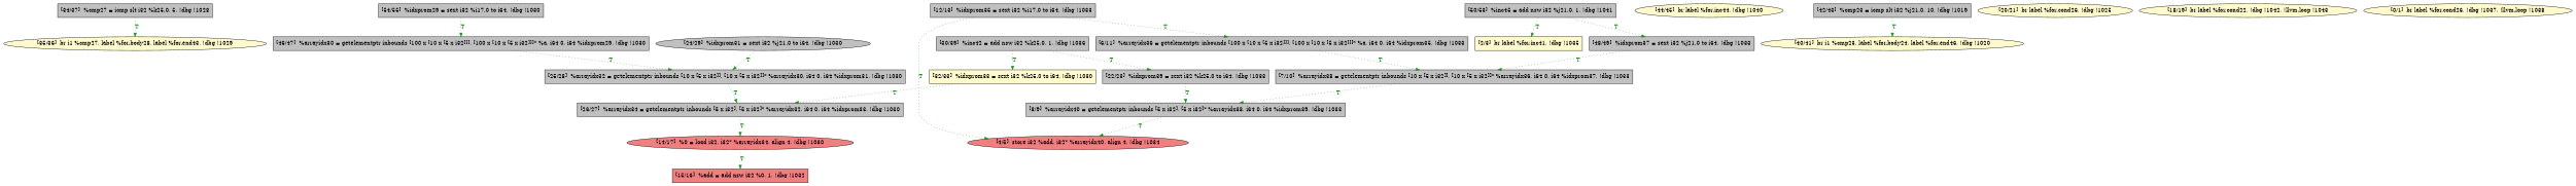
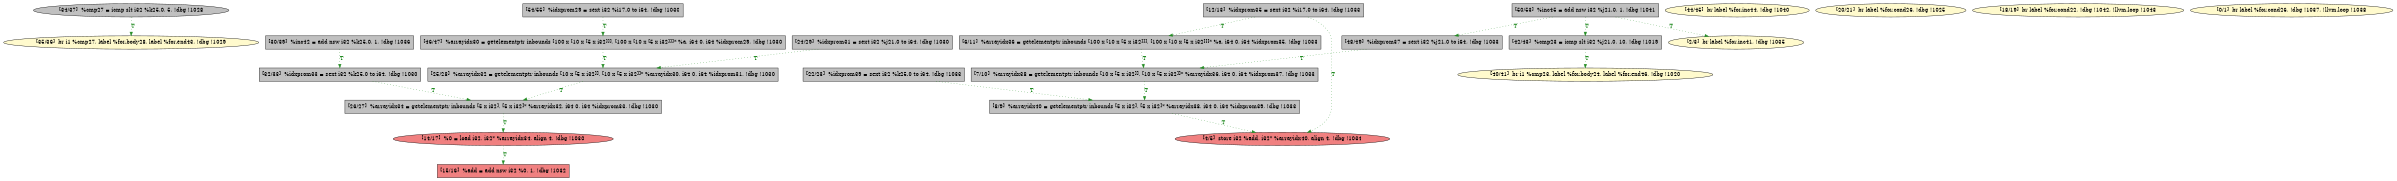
  digraph {
    node [fillcolor=grey shape=rectangle style=filled]
    edge [color=forestgreen fontcolor=forestgreen style=dotted]
-   n1 [label="[34/37]  %cmp27 = icmp slt i32 %k25.0, 5, !dbg !1028"]
+   n1 [label="[34/37]  %cmp27 = icmp slt i32 %k25.0, 5, !dbg !1028" shape=ellipse]
    n2 [fillcolor=lemonchiffon label="[35/36]  br i1 %cmp27, label %for.body28, label %for.end43, !dbg !1029" shape=ellipse]
    n3 [label="[30/39]  %inc42 = add nsw i32 %k25.0, 1, !dbg !1036"]
-   n4 [fillcolor=lemonchiffon label="[32/33]  %idxprom33 = sext i32 %k25.0 to i64, !dbg !1030"]
+   n4 [label="[32/33]  %idxprom33 = sext i32 %k25.0 to i64, !dbg !1030"]
    n5 [label="[22/23]  %idxprom39 = sext i32 %k25.0 to i64, !dbg !1033"]
    n6 [label="[26/27]  %arrayidx34 = getelementptr inbounds [5 x i32], [5 x i32]* %arrayidx32, i64 0, i64 %idxprom33, !dbg !1030"]
    n7 [label="[8/9]  %arrayidx40 = getelementptr inbounds [5 x i32], [5 x i32]* %arrayidx38, i64 0, i64 %idxprom39, !dbg !1033"]
    n8 [label="[46/47]  %arrayidx30 = getelementptr inbounds [100 x [10 x [5 x i32]]], [100 x [10 x [5 x i32]]]* %a, i64 0, i64 %idxprom29, !dbg !1030"]
    n9 [label="[25/28]  %arrayidx32 = getelementptr inbounds [10 x [5 x i32]], [10 x [5 x i32]]* %arrayidx30, i64 0, i64 %idxprom31, !dbg !1030"]
    n10 [label="[7/10]  %arrayidx38 = getelementptr inbounds [10 x [5 x i32]], [10 x [5 x i32]]* %arrayidx36, i64 0, i64 %idxprom37, !dbg !1033"]
    n11 [fillcolor=lightcoral label="[4/5]  store i32 %add, i32* %arrayidx40, align 4, !dbg !1034" shape=ellipse]
    n12 [label="[54/55]  %idxprom29 = sext i32 %i17.0 to i64, !dbg !1030"]
-   n13 [fillcolor=lemonchiffon label="[2/3]  br label %for.inc41, !dbg !1035" shape=box]
+   n13 [fillcolor=lemonchiffon label="[2/3]  br label %for.inc41, !dbg !1035" shape=ellipse]
    n14 [fillcolor=lightcoral label="[14/17]  %0 = load i32, i32* %arrayidx34, align 4, !dbg !1030" shape=ellipse]
    n15 [fillcolor=lemonchiffon label="[44/45]  br label %for.inc44, !dbg !1040" shape=ellipse]
    n16 [fillcolor=lightcoral label="[15/16]  %add = add nsw i32 %0, 1, !dbg !1032"]
-   n17 [label="[24/29]  %idxprom31 = sext i32 %j21.0 to i64, !dbg !1030" shape=ellipse]
+   n17 [label="[24/29]  %idxprom31 = sext i32 %j21.0 to i64, !dbg !1030"]
    n18 [fillcolor=lemonchiffon label="[40/41]  br i1 %cmp23, label %for.body24, label %for.end46, !dbg !1020" shape=ellipse]
    n19 [fillcolor=lemonchiffon label="[20/21]  br label %for.cond26, !dbg !1025" shape=ellipse]
    n20 [label="[6/11]  %arrayidx36 = getelementptr inbounds [100 x [10 x [5 x i32]]], [100 x [10 x [5 x i32]]]* %a, i64 0, i64 %idxprom35, !dbg !1033"]
    n21 [fillcolor=lemonchiffon label="[18/19]  br label %for.cond22, !dbg !1042, !llvm.loop !1043" shape=ellipse]
    n22 [label="[12/13]  %idxprom35 = sext i32 %i17.0 to i64, !dbg !1033"]
    n23 [label="[48/49]  %idxprom37 = sext i32 %j21.0 to i64, !dbg !1033"]
    n24 [label="[42/43]  %cmp23 = icmp slt i32 %j21.0, 10, !dbg !1019"]
    n25 [label="[50/53]  %inc45 = add nsw i32 %j21.0, 1, !dbg !1041"]
    n26 [fillcolor=lemonchiffon label="[0/1]  br label %for.cond26, !dbg !1037, !llvm.loop !1038" shape=ellipse]
    n1 -> n2 [label=T]
    n3 -> n4 [label=T]
-   n3 -> n5 [label=T]
    n4 -> n6 [label=T]
    n5 -> n7 [label=T]
    n6 -> n14 [label=T]
    n7 -> n11 [label=T]
    n8 -> n9 [label=T]
    n9 -> n6 [label=T]
    n10 -> n7 [label=T]
    n12 -> n8 [label=T]
    n14 -> n16 [label=T]
    n17 -> n9 [label=T]
    n20 -> n10 [label=T]
    n22 -> n11 [label=T]
    n22 -> n20 [label=T]
    n23 -> n10 [label=T]
    n24 -> n18 [label=T]
    n25 -> n13 [label=T]
    n25 -> n23 [label=T]
+   n25 -> n24 [label=T]
  }
